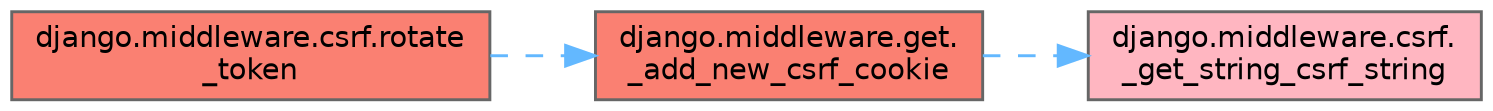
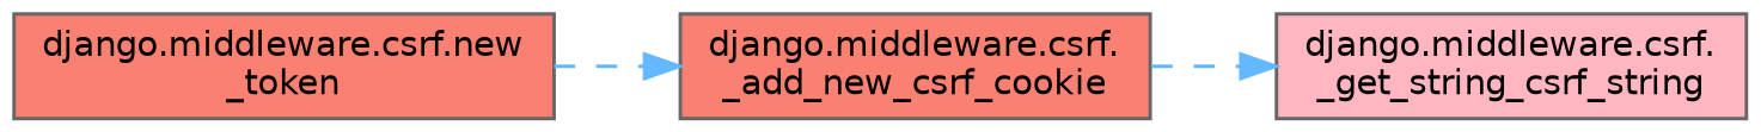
  digraph {
    rankdir=LR
    node [color=grey40 fillcolor=salmon fontname=Helvetica fontsize=10 shape=box style=filled]
    edge [color=steelblue1 fontname=Helvetica fontsize=10 labelfontname=Helvetica labelfontsize=10 style=dashed]
-   n1 [color=gray40 fontcolor=black height=0.2 label="django.middleware.csrf.rotate\l_token" width=0.4]
-   n2 [height=0.2 label="django.middleware.get.\l_add_new_csrf_cookie" width=0.4]
+   n1 [color=gray40 fontcolor=black height=0.2 label="django.middleware.csrf.new\l_token" width=0.4]
+   n2 [height=0.2 label="django.middleware.csrf.\l_add_new_csrf_cookie" width=0.4]
    n3 [fillcolor=lightpink height=0.2 label="django.middleware.csrf.\l_get_string_csrf_string" width=0.4]
    n1 -> n2
    n2 -> n3
  }
